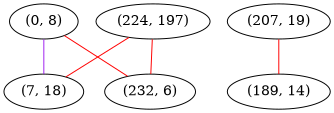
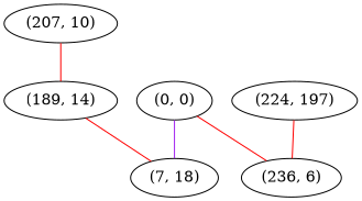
  graph {
    edge [color=red weight=1]
-   "(0, 0)" [label="(0, 8)"]
+   "(0, 0)"
    "(7, 18)"
-   "(232, 6)"
+   "(232, 6)" [label="(236, 6)"]
    n4 [label="(189, 14)"]
-   "(207, 10)" [label="(207, 19)"]
+   "(207, 10)"
    "(224, 197)"
    "(0, 0)" -- "(7, 18)" [color=purple weight=4]
    "(0, 0)" -- "(232, 6)"
-   "(224, 197)" -- "(7, 18)"
+   n4 -- "(7, 18)"
    "(207, 10)" -- n4
    "(224, 197)" -- "(232, 6)"
  }
